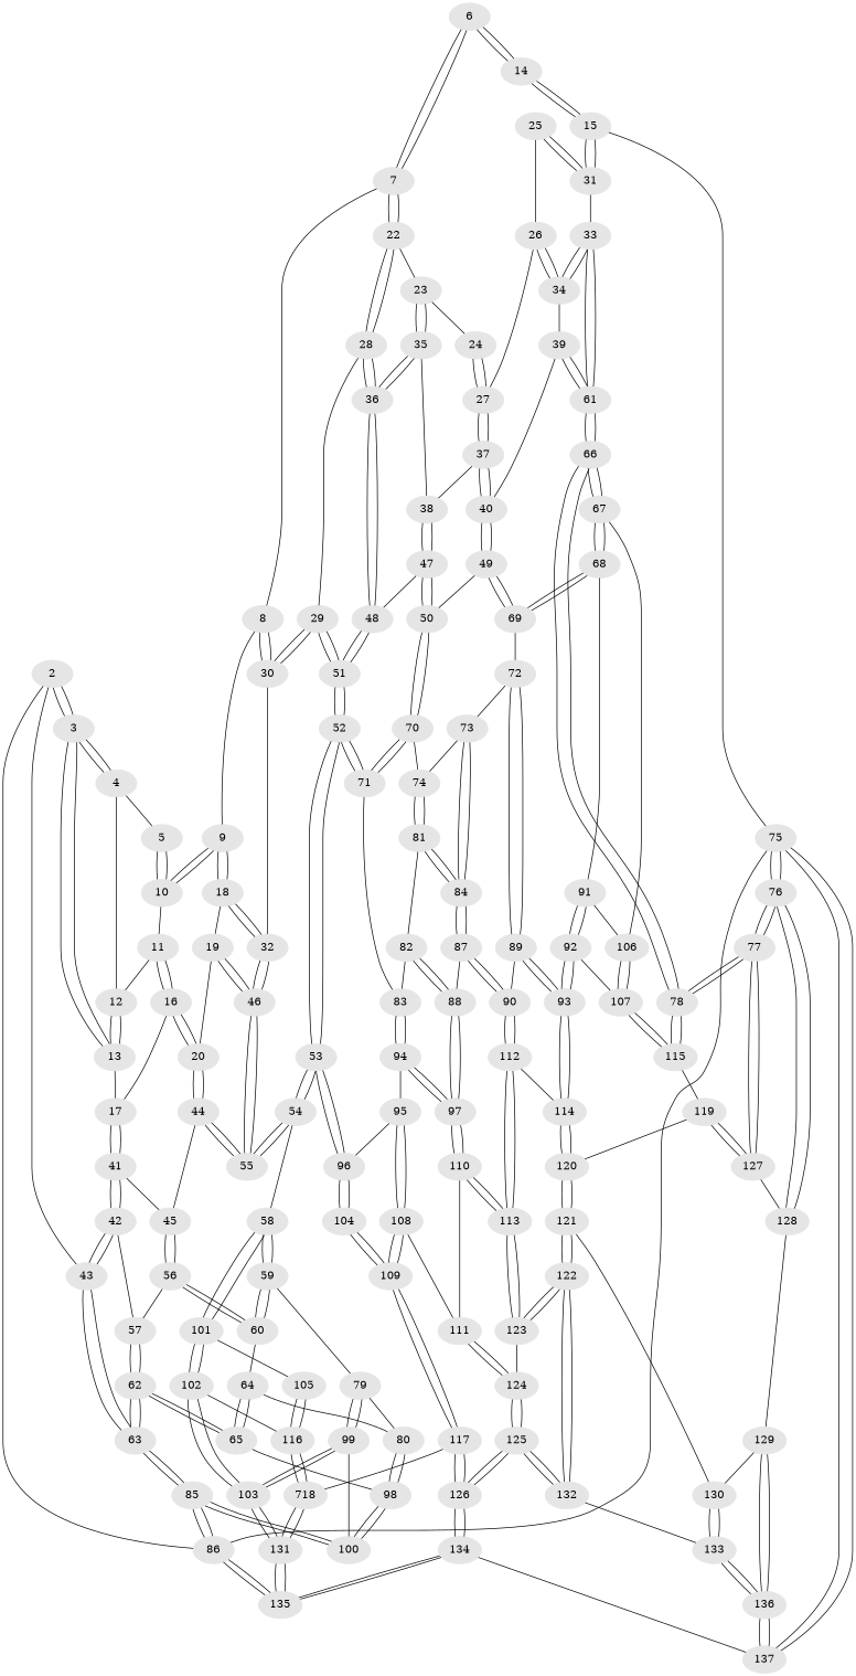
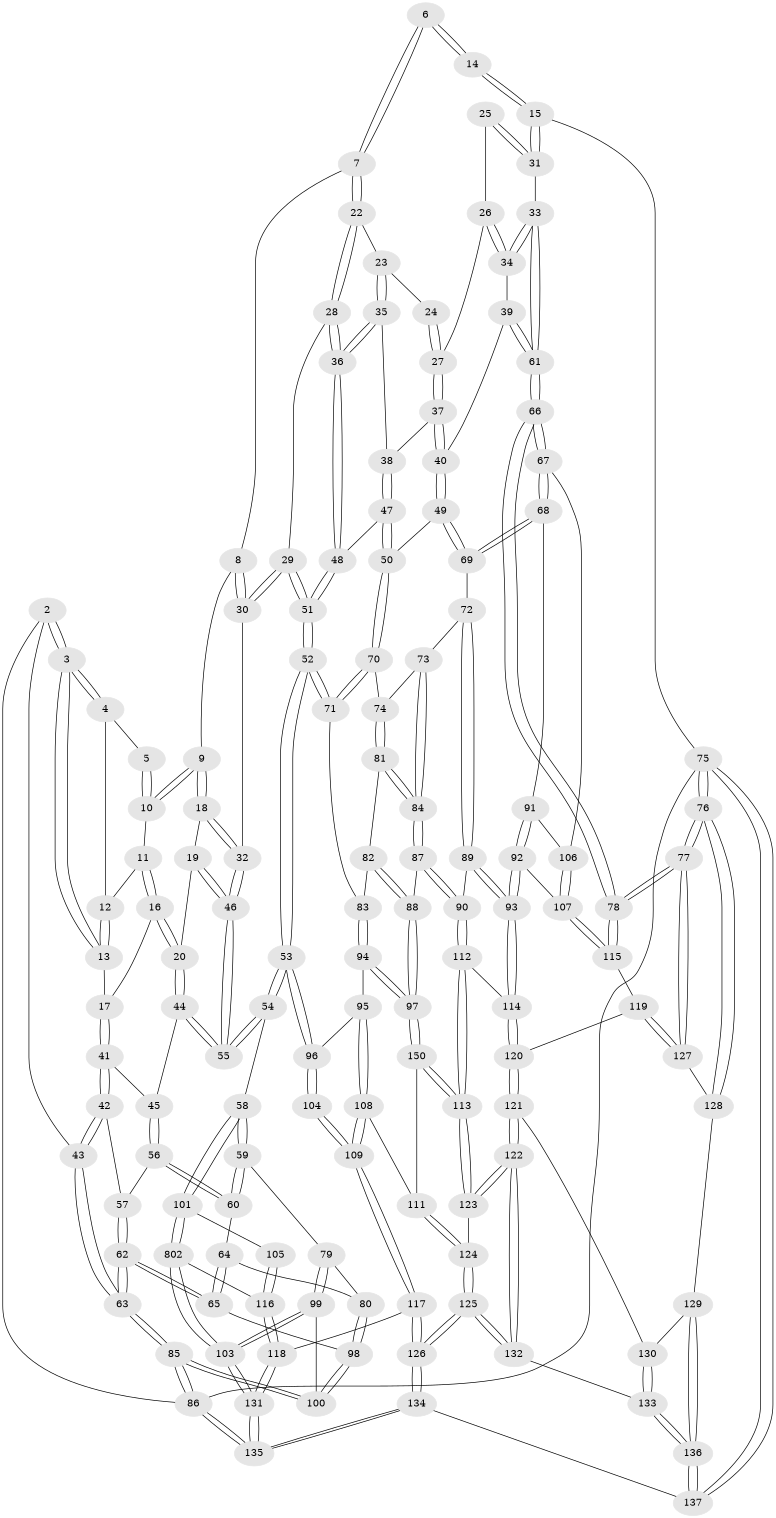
  graph {
    node [color=gray90 style=filled]
    2
    3
    43
    86
    6
    7
    14
    15
    31
    75
    4
    13
    63
    135
    5
    12
    17
    10
    11
    8
    22
    9
    30
    23
    28
    18
    32
    19
    16
    20
    41
    33
    76
    137
    44
    42
    45
    46
    55
    25
    26
    24
    35
    29
    36
    27
    38
    37
    34
    39
    40
    51
    48
    52
    61
    66
    47
    49
    50
    69
    57
    56
    62
    85
    60
    70
    72
    71
    74
    53
    54
    96
    83
    58
    104
    59
    101
    64
    65
    79
-   102
+   102 [label=802]
    105
    80
    99
    67
    78
    98
    100
    68
    106
    115
    91
    107
    92
    73
    89
    81
    94
    84
    90
    93
    87
    82
    77
    128
    127
    129
    119
    103
    88
    97
    95
    112
-   110
+   110 [label=150]
    114
    113
    120
    108
    109
    111
    131
    116
-   118 [label=718]
+   118
    117
    124
    126
    123
    125
    121
    134
    122
    130
    132
    133
    136
    2 -- 3
    2 -- 3
    2 -- 43
    2 -- 86
    3 -- 4
    3 -- 4
    3 -- 13
    3 -- 13
    43 -- 63
    43 -- 63
    86 -- 135
    86 -- 135
    6 -- 7
    6 -- 7
    6 -- 14
    6 -- 14
    7 -- 8
    7 -- 22
    7 -- 22
    14 -- 15
    14 -- 15
    15 -- 31
    15 -- 31
    15 -- 75
    31 -- 33
    75 -- 86
    75 -- 76
    75 -- 76
    75 -- 137
    75 -- 137
    4 -- 5
    4 -- 12
    13 -- 17
    63 -- 85
    63 -- 85
    5 -- 10
    5 -- 10
    12 -- 13
    12 -- 13
    17 -- 41
    17 -- 41
    10 -- 11
    11 -- 12
    11 -- 16
    11 -- 16
    8 -- 9
    8 -- 30
    8 -- 30
    22 -- 23
    22 -- 28
    22 -- 28
    9 -- 10
    9 -- 10
    9 -- 18
    9 -- 18
    30 -- 32
    23 -- 24
    23 -- 35
    23 -- 35
    28 -- 29
    28 -- 36
    28 -- 36
    18 -- 32
    18 -- 32
    18 -- 19
    32 -- 46
    32 -- 46
    19 -- 20
    19 -- 46
    19 -- 46
    16 -- 17
    16 -- 20
    16 -- 20
    20 -- 44
    20 -- 44
    41 -- 42
    41 -- 42
    41 -- 45
    33 -- 34
    33 -- 34
    33 -- 61
    33 -- 61
    76 -- 77
    76 -- 77
    76 -- 128
    76 -- 128
    44 -- 45
    44 -- 55
    44 -- 55
    42 -- 43
    42 -- 43
    42 -- 57
    45 -- 56
    45 -- 56
    46 -- 55
    46 -- 55
    25 -- 31
    25 -- 31
    25 -- 26
    26 -- 27
    26 -- 34
    26 -- 34
    24 -- 27
    24 -- 27
    35 -- 36
    35 -- 36
    35 -- 38
    29 -- 30
    29 -- 30
    29 -- 51
    29 -- 51
    36 -- 48
    36 -- 48
    27 -- 37
    27 -- 37
    38 -- 47
    38 -- 47
    37 -- 38
    37 -- 40
    37 -- 40
    34 -- 39
    39 -- 40
    39 -- 61
    39 -- 61
    40 -- 49
    40 -- 49
    51 -- 52
    51 -- 52
    48 -- 51
    48 -- 51
    52 -- 71
    52 -- 71
    52 -- 53
    52 -- 53
    61 -- 66
    61 -- 66
    66 -- 67
    66 -- 67
    66 -- 78
    66 -- 78
    47 -- 48
    47 -- 50
    47 -- 50
    49 -- 50
    49 -- 69
    49 -- 69
    50 -- 70
    50 -- 70
    69 -- 72
    57 -- 62
    57 -- 62
    56 -- 57
    56 -- 60
    56 -- 60
    62 -- 63
    62 -- 63
    62 -- 65
    62 -- 65
    85 -- 86
    85 -- 86
    85 -- 100
    85 -- 100
    60 -- 64
    70 -- 71
    70 -- 71
    70 -- 74
    72 -- 73
    72 -- 89
    72 -- 89
    71 -- 83
    74 -- 81
    74 -- 81
    53 -- 54
    53 -- 54
    53 -- 96
    53 -- 96
    54 -- 55
    54 -- 55
    54 -- 58
    96 -- 104
    96 -- 104
    83 -- 94
    83 -- 94
    58 -- 59
    58 -- 59
    58 -- 101
    58 -- 101
    104 -- 109
    104 -- 109
    59 -- 60
    59 -- 60
    59 -- 79
    101 -- 102
    101 -- 102
    101 -- 105
    64 -- 65
    64 -- 65
    64 -- 80
    65 -- 98
    79 -- 80
    79 -- 99
    79 -- 99
    102 -- 103
    102 -- 103
    102 -- 116
    105 -- 116
    105 -- 116
    80 -- 98
    80 -- 98
    99 -- 100
    99 -- 103
    99 -- 103
    67 -- 68
    67 -- 68
    67 -- 106
    78 -- 115
    78 -- 115
    98 -- 100
    98 -- 100
    68 -- 69
    68 -- 69
    68 -- 91
    106 -- 107
    106 -- 107
    115 -- 119
    91 -- 106
    91 -- 92
    91 -- 92
    107 -- 115
    107 -- 115
    92 -- 107
    92 -- 93
    92 -- 93
    73 -- 74
    73 -- 84
    73 -- 84
    89 -- 90
    89 -- 93
    89 -- 93
    81 -- 84
    81 -- 84
    81 -- 82
    94 -- 97
    94 -- 97
    94 -- 95
    84 -- 87
    84 -- 87
    90 -- 112
    90 -- 112
    93 -- 114
    93 -- 114
    87 -- 90
    87 -- 90
    87 -- 88
    82 -- 83
    82 -- 88
    82 -- 88
    77 -- 78
    77 -- 78
    77 -- 127
    77 -- 127
    128 -- 129
    127 -- 128
    129 -- 130
    129 -- 136
    129 -- 136
    119 -- 127
    119 -- 127
    119 -- 120
    103 -- 131
    103 -- 131
    88 -- 97
    88 -- 97
    97 -- 110
    97 -- 110
    95 -- 96
    95 -- 108
    95 -- 108
    112 -- 114
    112 -- 113
    112 -- 113
    110 -- 113
    110 -- 113
    110 -- 111
    114 -- 120
    114 -- 120
    113 -- 123
    113 -- 123
    120 -- 121
    120 -- 121
    108 -- 109
    108 -- 109
    108 -- 111
    109 -- 117
    109 -- 117
    111 -- 124
    111 -- 124
    131 -- 135
    131 -- 135
    116 -- 118
    116 -- 118
    118 -- 131
    118 -- 131
    117 -- 118
    117 -- 126
    117 -- 126
    124 -- 125
    124 -- 125
    126 -- 134
    126 -- 134
    123 -- 124
    125 -- 126
    125 -- 126
    125 -- 132
    125 -- 132
    121 -- 122
    121 -- 122
    121 -- 130
    134 -- 135
    134 -- 135
    134 -- 137
    122 -- 123
    122 -- 123
    122 -- 132
    122 -- 132
    130 -- 133
    130 -- 133
    132 -- 133
    133 -- 136
    133 -- 136
    136 -- 137
    136 -- 137
  }
